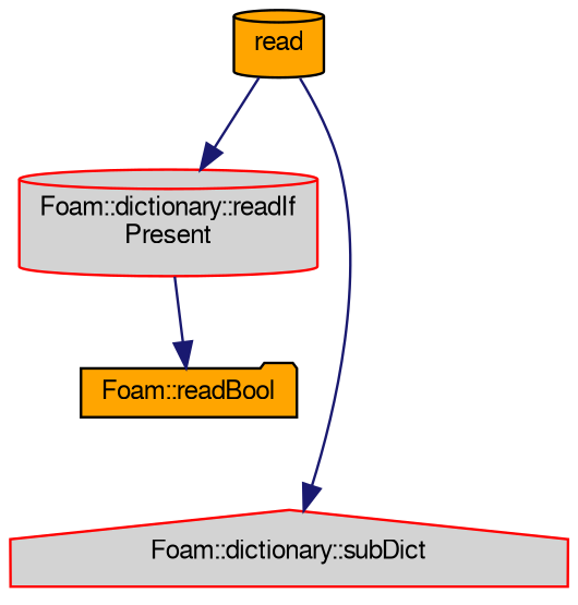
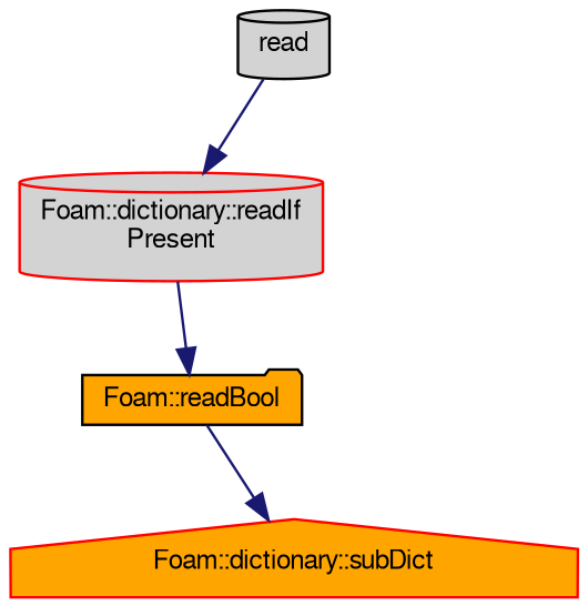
  digraph {
    rankdir=TB
    node [color=black fillcolor=lightgrey fontname=FreeSans fontsize=10 shape=cylinder style=filled]
    edge [color=midnightblue fontname=FreeSans fontsize=10 labelfontname=FreeSans labelfontsize=10 style=solid]
-   n1 [fillcolor=orange fontcolor=black height=0.2 label=read width=0.4]
+   n1 [fontcolor=black height=0.2 label=read width=0.4]
    n2 [color=red height=0.2 label="Foam::dictionary::readIf\lPresent" width=0.4]
-   n3 [color=red height=0.2 label="Foam::dictionary::subDict" shape=house width=0.4]
+   n3 [color=red fillcolor=orange height=0.2 label="Foam::dictionary::subDict" shape=house width=0.4]
    n4 [fillcolor=orange height=0.2 label="Foam::readBool" shape=folder width=0.4]
    n1 -> n2
-   n1 -> n3
+   n4 -> n3
    n2 -> n4
  }
